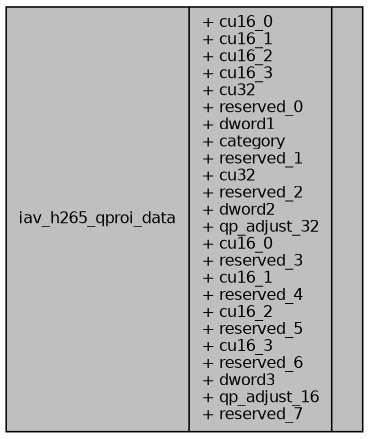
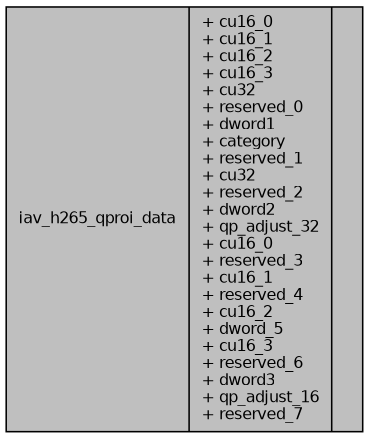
  digraph {
    rankdir=LR
-   n1 [color=black fillcolor=grey75 fontcolor=black fontname=Helvetica fontsize=10 height=0.2 label="{iav_h265_qproi_data\n|+ cu16_0\l+ cu16_1\l+ cu16_2\l+ cu16_3\l+ cu32\l+ reserved_0\l+ dword1\l+ category\l+ reserved_1\l+ cu32\l+ reserved_2\l+ dword2\l+ qp_adjust_32\l+ cu16_0\l+ reserved_3\l+ cu16_1\l+ reserved_4\l+ cu16_2\l+ reserved_5\l+ cu16_3\l+ reserved_6\l+ dword3\l+ qp_adjust_16\l+ reserved_7\l|}" shape=record style=filled width=0.4]
+   n1 [color=black fillcolor=grey75 fontcolor=black fontname=Helvetica fontsize=10 height=0.2 label="{iav_h265_qproi_data\n|+ cu16_0\l+ cu16_1\l+ cu16_2\l+ cu16_3\l+ cu32\l+ reserved_0\l+ dword1\l+ category\l+ reserved_1\l+ cu32\l+ reserved_2\l+ dword2\l+ qp_adjust_32\l+ cu16_0\l+ reserved_3\l+ cu16_1\l+ reserved_4\l+ cu16_2\l+ dword_5\l+ cu16_3\l+ reserved_6\l+ dword3\l+ qp_adjust_16\l+ reserved_7\l|}" shape=record style=filled width=0.4]
  }
